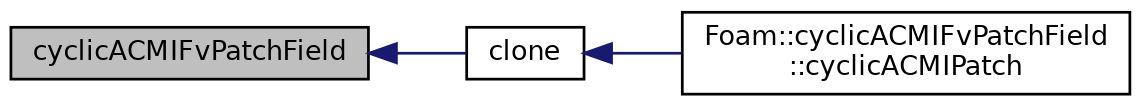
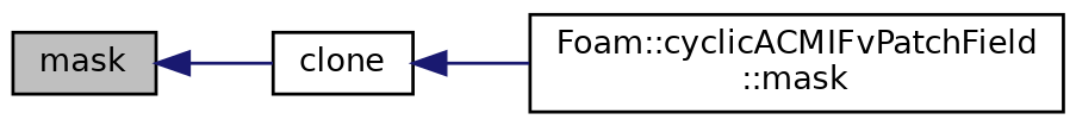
  digraph {
    rankdir=LR
    node [color=black fontname=Helvetica fontsize=10 shape=record]
    edge [color=midnightblue dir=back fontname=Helvetica fontsize=10 labelfontname=Helvetica labelfontsize=10 style=solid]
-   n1 [fillcolor=grey75 fontcolor=black height=0.2 label=cyclicACMIFvPatchField style=filled width=0.4]
+   n1 [fillcolor=grey75 fontcolor=black height=0.2 label=mask style=filled width=0.4]
    n2 [height=0.2 label=clone width=0.4]
-   n3 [height=0.2 label="Foam::cyclicACMIFvPatchField\l::cyclicACMIPatch" width=0.4]
+   n3 [height=0.2 label="Foam::cyclicACMIFvPatchField\l::mask" width=0.4]
    n1 -> n2
    n2 -> n3
  }
